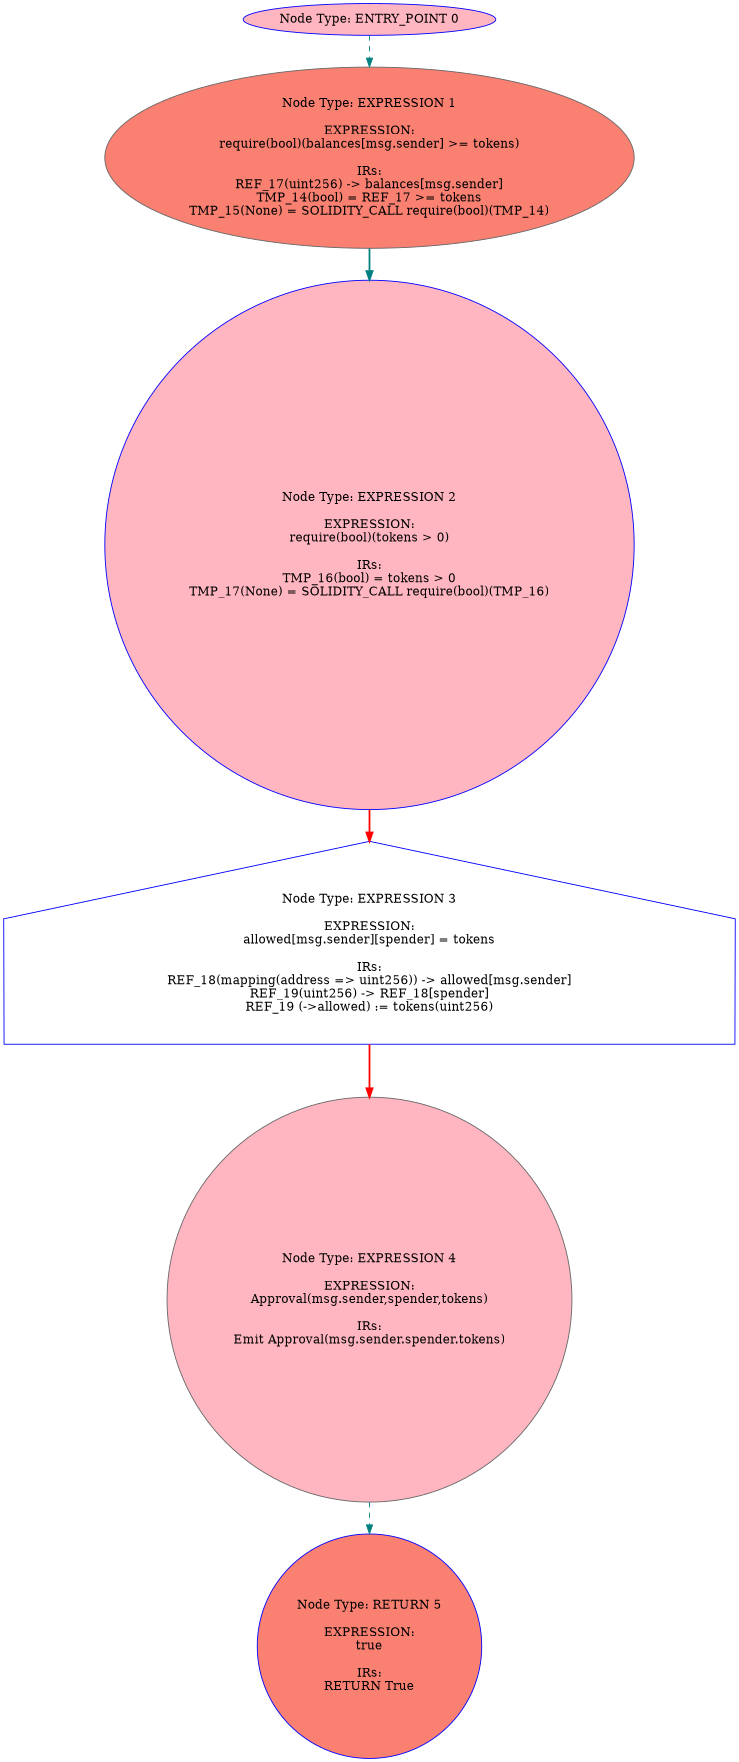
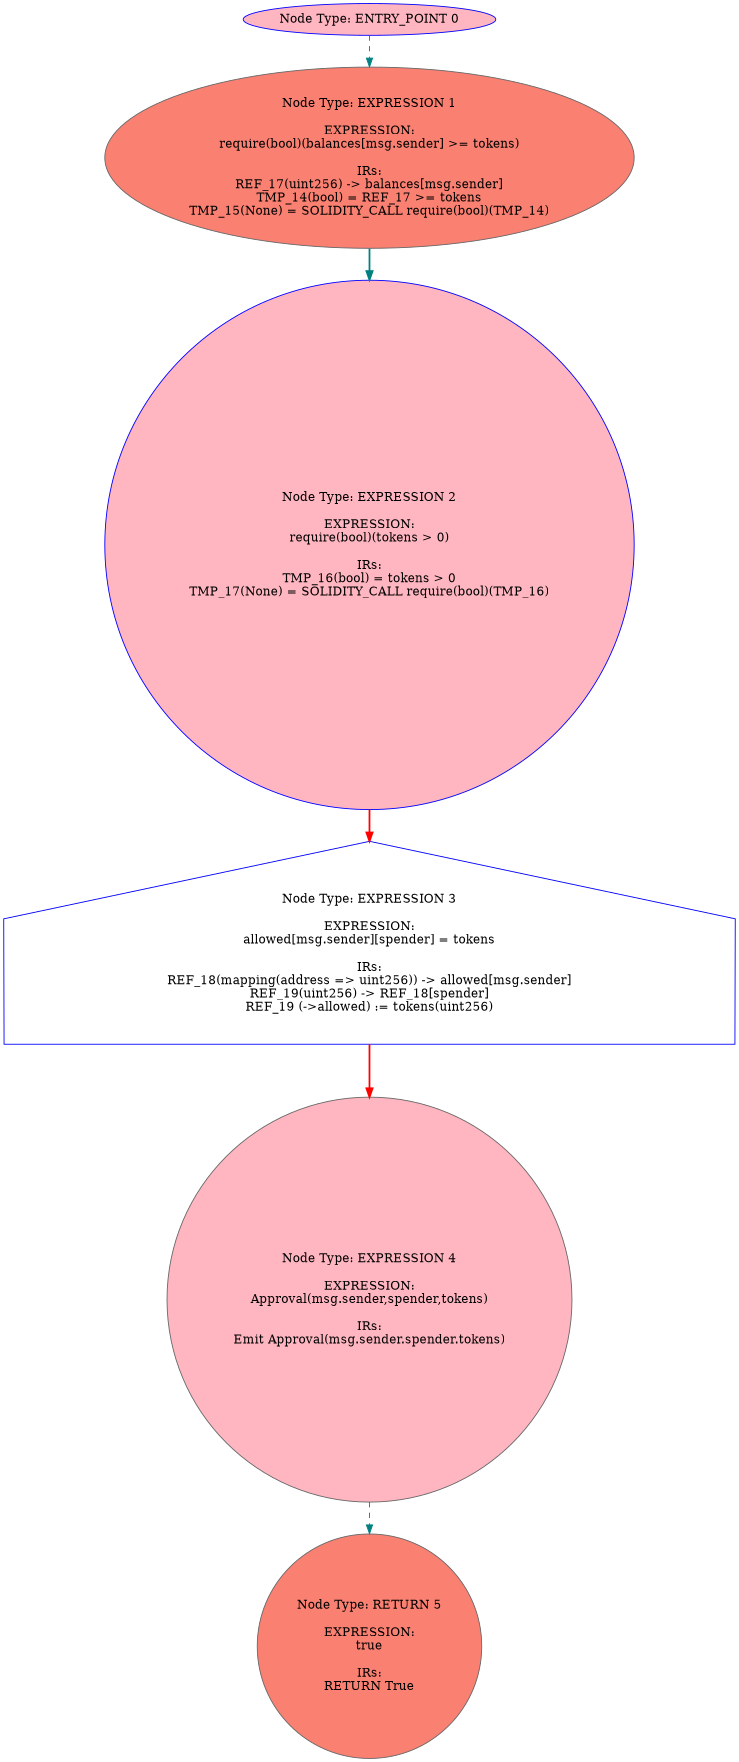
  digraph {
    node [style=filled fillcolor=lightpink color=blue shape=circle]
    edge [color=teal style=bold]
    n1 [label="Node Type: ENTRY_POINT 0\n" shape=ellipse]
    n2 [label="Node Type: EXPRESSION 1\n\nEXPRESSION:\nrequire(bool)(balances[msg.sender] >= tokens)\n\nIRs:\nREF_17(uint256) -> balances[msg.sender]\nTMP_14(bool) = REF_17 >= tokens\nTMP_15(None) = SOLIDITY_CALL require(bool)(TMP_14)" fillcolor=salmon color=gray40 shape=ellipse]
    n3 [label="Node Type: EXPRESSION 2\n\nEXPRESSION:\nrequire(bool)(tokens > 0)\n\nIRs:\nTMP_16(bool) = tokens > 0\nTMP_17(None) = SOLIDITY_CALL require(bool)(TMP_16)"]
    n4 [label="Node Type: EXPRESSION 3\n\nEXPRESSION:\nallowed[msg.sender][spender] = tokens\n\nIRs:\nREF_18(mapping(address => uint256)) -> allowed[msg.sender]\nREF_19(uint256) -> REF_18[spender]\nREF_19 (->allowed) := tokens(uint256)" fillcolor=white shape=house]
    n5 [label="Node Type: EXPRESSION 4\n\nEXPRESSION:\nApproval(msg.sender,spender,tokens)\n\nIRs:\nEmit Approval(msg.sender.spender.tokens)" color=gray40]
-   n6 [label="Node Type: RETURN 5\n\nEXPRESSION:\ntrue\n\nIRs:\nRETURN True" fillcolor=salmon]
+   n6 [label="Node Type: RETURN 5\n\nEXPRESSION:\ntrue\n\nIRs:\nRETURN True" fillcolor=salmon color=gray40]
    n1 -> n2 [style=dashed]
    n2 -> n3
    n3 -> n4 [color=red]
    n4 -> n5 [color=red]
    n5 -> n6 [style=dashed]
  }
